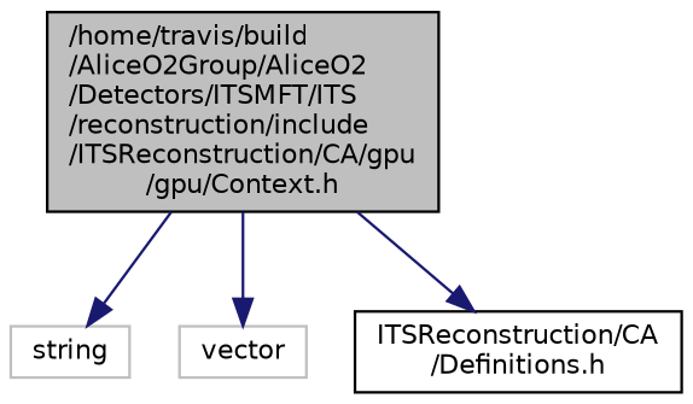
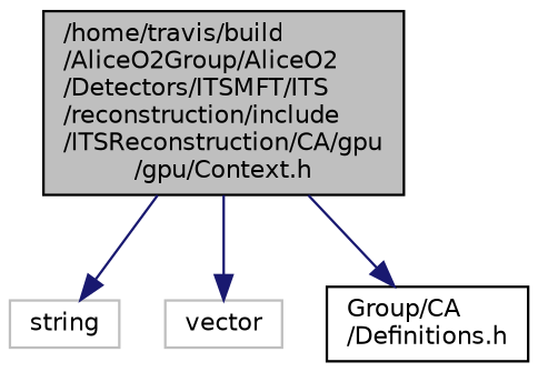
  digraph {
    node [color=black fontname=Helvetica fontsize=10 shape=record]
    edge [color=midnightblue fontname=Helvetica fontsize=10 labelfontname=Helvetica labelfontsize=10 style=solid]
    n1 [fillcolor=grey75 fontcolor=black height=0.2 label="/home/travis/build\l/AliceO2Group/AliceO2\l/Detectors/ITSMFT/ITS\l/reconstruction/include\l/ITSReconstruction/CA/gpu\l/gpu/Context.h" style=filled width=0.4]
    n2 [color=grey75 height=0.2 label=string width=0.4]
    n3 [color=grey75 height=0.2 label=vector width=0.4]
-   n4 [height=0.2 label="ITSReconstruction/CA\l/Definitions.h" width=0.4]
+   n4 [height=0.2 label="Group/CA\l/Definitions.h" width=0.4]
    n1 -> n2
    n1 -> n3
    n1 -> n4
  }
